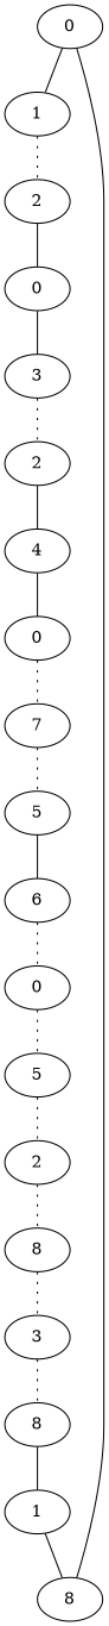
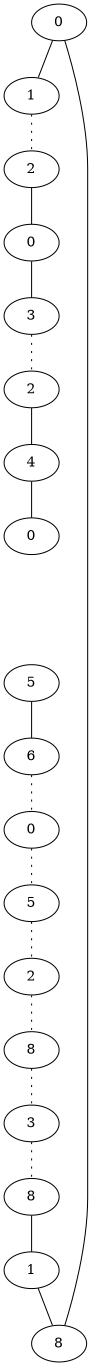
  graph {
    edge [style=dotted]
    n1 [label=0]
    n2 [label=1]
    n3 [label=8]
    n4 [label=2]
    n5 [label=0]
    n6 [label=3]
    n7 [label=2]
    n8 [label=4]
    n9 [label=0]
-   n10 [label=7]
    n11 [label=5]
    n12 [label=6]
    n13 [label=0]
    n14 [label=5]
    n15 [label=2]
    n16 [label=8]
    n17 [label=3]
    n18 [label=8]
    n19 [label=1]
    n1 -- n2 [style=""]
    n1 -- n3 [style=""]
    n2 -- n4
    n4 -- n5 [style=""]
    n5 -- n6 [style=""]
    n6 -- n7
    n7 -- n8 [style=""]
    n8 -- n9 [style=""]
-   n9 -- n10
-   n10 -- n11
    n11 -- n12 [style=""]
    n12 -- n13
    n13 -- n14
    n14 -- n15
    n15 -- n16
    n16 -- n17
    n17 -- n18
    n18 -- n19 [style=""]
    n19 -- n3 [style=""]
  }
